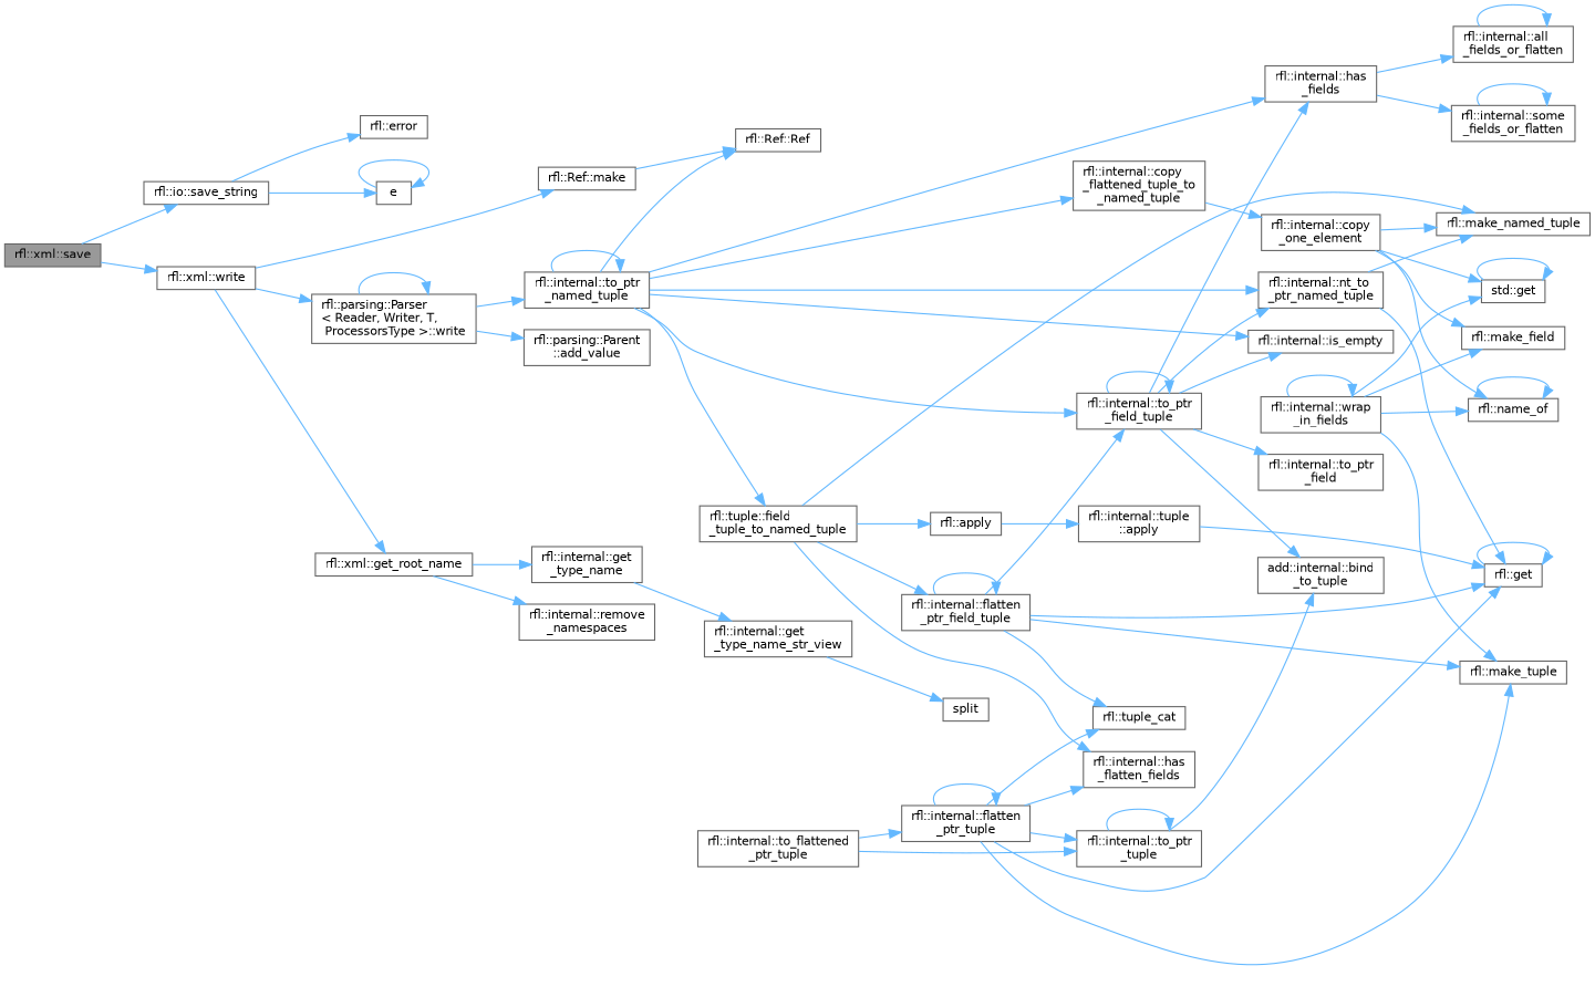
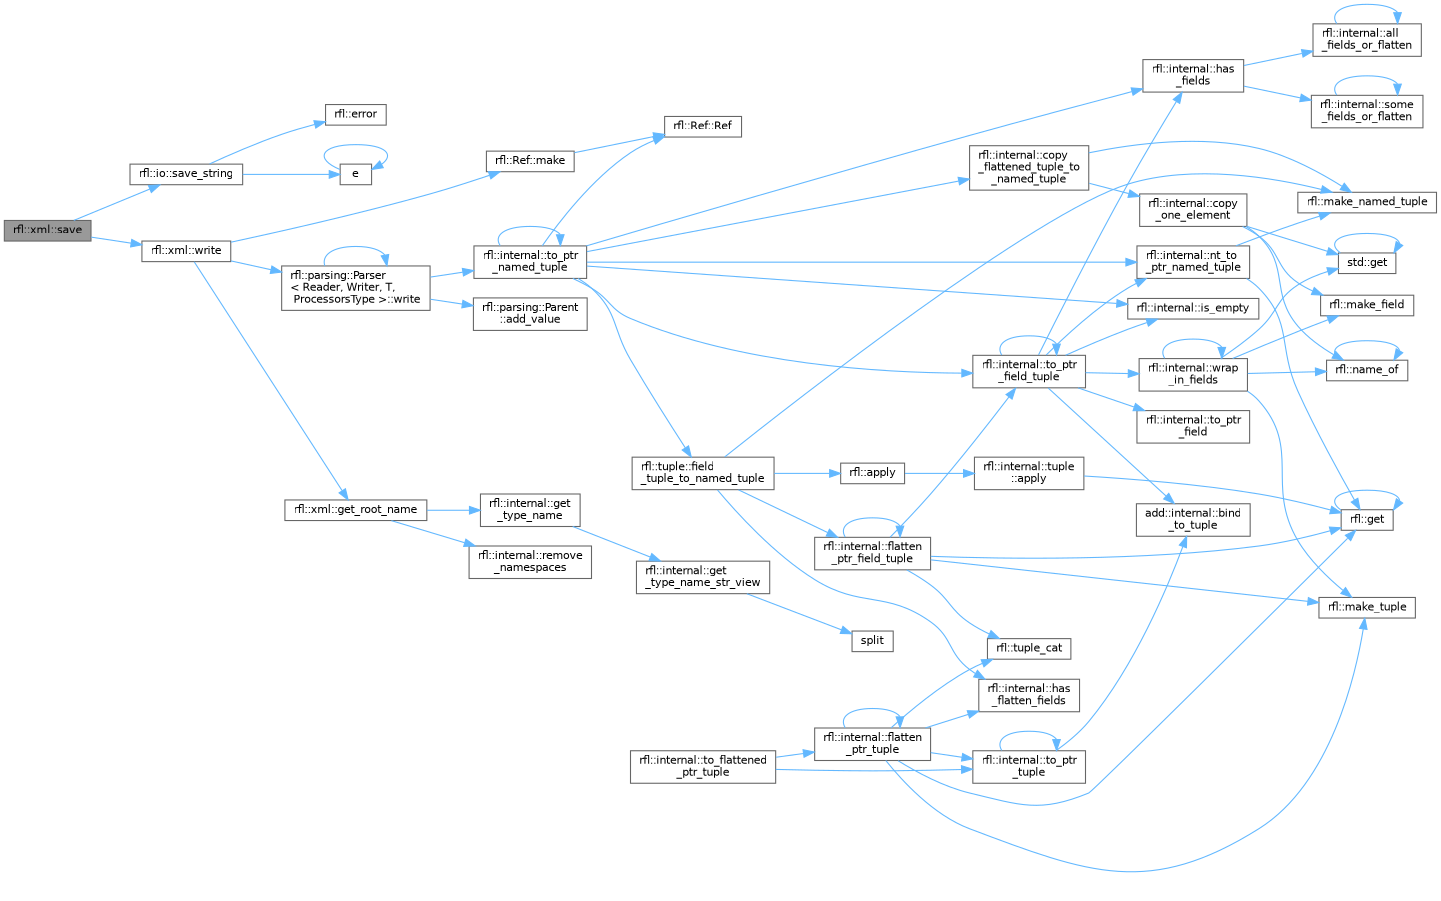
  digraph {
    rankdir=LR
    node [color=grey40 fillcolor=white fontname=Helvetica fontsize=10 shape=box style=filled]
    edge [color=steelblue1 fontname=Helvetica fontsize=10 labelfontname=Helvetica labelfontsize=10 style=solid]
    n1 [color=gray40 fillcolor=grey60 fontcolor=black height=0.2 label="rfl::xml::save" width=0.4]
    n2 [height=0.2 label="rfl::io::save_string" width=0.4]
    n3 [height=0.2 label="rfl::xml::write" width=0.4]
    n4 [height=0.2 label=e width=0.4]
    n5 [height=0.2 label="rfl::error" width=0.4]
    n6 [height=0.2 label="rfl::xml::get_root_name" width=0.4]
    n7 [height=0.2 label="rfl::Ref::make" width=0.4]
    n8 [height=0.2 label="rfl::parsing::Parser\l\< Reader, Writer, T,\l ProcessorsType \>::write" width=0.4]
    n9 [height=0.2 label="rfl::internal::get\l_type_name" width=0.4]
    n10 [height=0.2 label="rfl::internal::remove\l_namespaces" width=0.4]
    n11 [height=0.2 label="rfl::Ref::Ref" width=0.4]
    n12 [height=0.2 label="rfl::parsing::Parent\l::add_value" width=0.4]
    n13 [height=0.2 label="rfl::internal::to_ptr\l_named_tuple" width=0.4]
    n14 [height=0.2 label="rfl::internal::get\l_type_name_str_view" width=0.4]
    n15 [height=0.2 label=split width=0.4]
    n16 [height=0.2 label="rfl::internal::copy\l_flattened_tuple_to\l_named_tuple" width=0.4]
    n17 [height=0.2 label="rfl::tuple::field\l_tuple_to_named_tuple" width=0.4]
    n18 [height=0.2 label="rfl::internal::to_ptr\l_field_tuple" width=0.4]
    n19 [height=0.2 label="rfl::internal::has\l_fields" width=0.4]
    n20 [height=0.2 label="rfl::internal::is_empty" width=0.4]
    n21 [height=0.2 label="rfl::internal::nt_to\l_ptr_named_tuple" width=0.4]
    n22 [height=0.2 label="rfl::internal::copy\l_one_element" width=0.4]
    n23 [height=0.2 label="rfl::make_named_tuple" width=0.4]
    n24 [height=0.2 label="rfl::apply" width=0.4]
    n25 [height=0.2 label="rfl::internal::flatten\l_ptr_field_tuple" width=0.4]
    n26 [height=0.2 label="rfl::internal::has\l_flatten_fields" width=0.4]
    n27 [height=0.2 label="add::internal::bind\l_to_tuple" width=0.4]
    n28 [height=0.2 label="rfl::internal::to_ptr\l_field" width=0.4]
    n29 [height=0.2 label="rfl::internal::wrap\l_in_fields" width=0.4]
    n30 [height=0.2 label="rfl::internal::all\l_fields_or_flatten" width=0.4]
    n31 [height=0.2 label="rfl::internal::some\l_fields_or_flatten" width=0.4]
    n32 [height=0.2 label="rfl::get" width=0.4]
    n33 [height=0.2 label="rfl::internal::to_flattened\l_ptr_tuple" width=0.4]
    n34 [height=0.2 label="rfl::internal::flatten\l_ptr_tuple" width=0.4]
    n35 [height=0.2 label="rfl::internal::to_ptr\l_tuple" width=0.4]
    n36 [height=0.2 label="std::get" width=0.4]
    n37 [height=0.2 label="rfl::make_field" width=0.4]
    n38 [height=0.2 label="rfl::name_of" width=0.4]
    n39 [height=0.2 label="rfl::internal::tuple\l::apply" width=0.4]
    n40 [height=0.2 label="rfl::make_tuple" width=0.4]
    n41 [height=0.2 label="rfl::tuple_cat" width=0.4]
    n1 -> n2
    n1 -> n3
    n2 -> n4
    n2 -> n5
    n3 -> n6
    n3 -> n7
    n3 -> n8
    n4 -> n4
    n6 -> n9
    n6 -> n10
    n7 -> n11
    n8 -> n8
    n8 -> n12
    n8 -> n13
    n9 -> n14
    n13 -> n11
    n13 -> n13
    n13 -> n16
    n13 -> n17
    n13 -> n18
    n13 -> n19
    n13 -> n20
    n13 -> n21
    n14 -> n15
    n16 -> n22
-   n22 -> n23
+   n16 -> n23
    n17 -> n23
    n17 -> n24
    n17 -> n25
    n17 -> n26
    n18 -> n18
    n18 -> n19
    n18 -> n20
    n18 -> n21
    n18 -> n27
    n18 -> n28
+   n18 -> n29
    n19 -> n30
    n19 -> n31
    n21 -> n23
    n21 -> n32
    n22 -> n36
    n22 -> n37
    n22 -> n38
    n24 -> n39
    n25 -> n18
    n25 -> n25
    n25 -> n32
    n25 -> n40
    n25 -> n41
    n29 -> n29
    n29 -> n36
    n29 -> n37
    n29 -> n38
    n29 -> n40
    n30 -> n30
    n31 -> n31
    n32 -> n32
    n33 -> n34
    n33 -> n35
    n34 -> n26
    n34 -> n32
    n34 -> n34
    n34 -> n35
    n34 -> n40
    n34 -> n41
    n35 -> n27
    n35 -> n35
    n36 -> n36
    n38 -> n38
    n39 -> n32
  }
